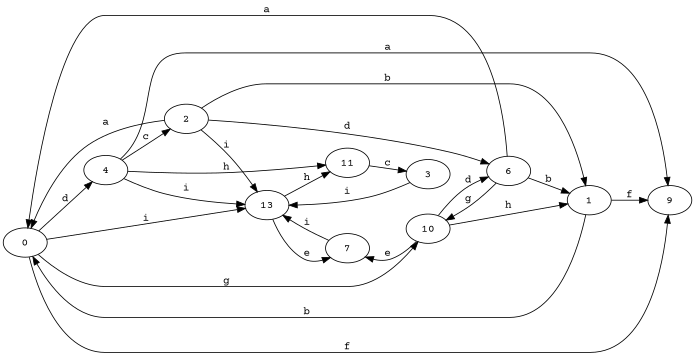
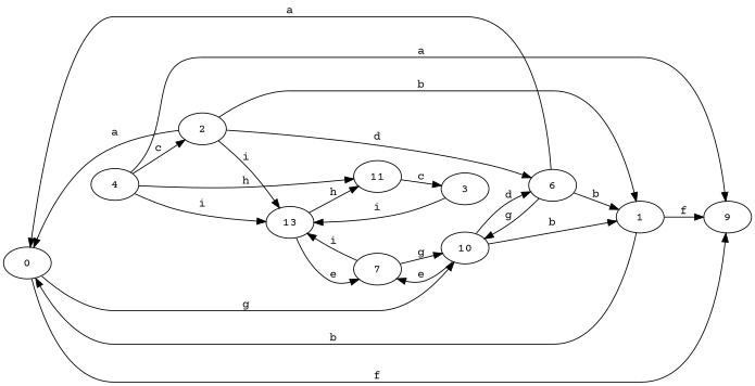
  strict digraph {
    fontname="Courier Prime"
    rankdir=LR
    node [fontname="Courier Prime"]
    edge [fontname="Courier Prime"]
    0
    4
    9
    10
    13
    2
    11
    1
    6
    7
    3
-   0 -> 4 [label=d]
    0 -> 9 [label=f]
    0 -> 10 [label=g]
-   0 -> 13 [label=i]
    4 -> 9 [label=a]
    4 -> 13 [label=i]
    4 -> 2 [label=c]
    4 -> 11 [label=h]
-   10 -> 1 [label=h]
+   10 -> 1 [label=b]
    10 -> 6 [label=d]
    10 -> 7 [label=e]
    13 -> 11 [label=h]
    13 -> 7 [label=e]
    2 -> 0 [label=a]
    2 -> 13 [label=i]
    2 -> 1 [label=b]
    2 -> 6 [label=d]
    11 -> 3 [label=c]
    1 -> 0 [label=b]
    1 -> 9 [label=f]
    6 -> 0 [label=a]
    6 -> 10 [label=g]
    6 -> 1 [label=b]
+   7 -> 10 [label=g]
    7 -> 13 [label=i]
    3 -> 13 [label=i]
  }
